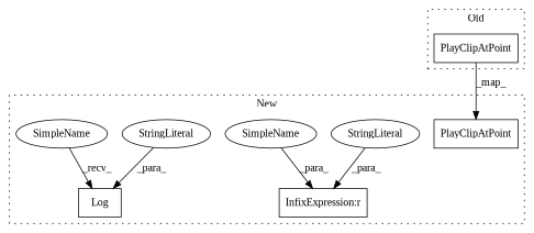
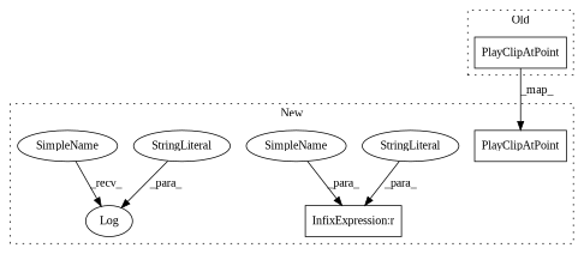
  digraph {
    fontname="Liberation Serif"
    node [a=32 fontname="Liberation Serif" l="16,1" shape=box]
    edge [fontname="Liberation Serif"]
    n1 [label=PlayClipAtPoint s="306,365"]
    n2 [a=27 l=4 label="InfixExpression:r" s=262]
    n3 [a=45 l=4 label=StringLiteral s=266 shape=ellipse]
-   n4 [l="4,1" label=Log s="419,476"]
+   n4 [l="4,1" label=Log s="419,476" shape=ellipse]
    n5 [a=42 l=12 label=SimpleName s=250 shape=ellipse]
    n6 [a=45 l=53 label=StringLiteral s=423 shape=ellipse]
    n7 [a=42 l=5 label=SimpleName s=413 shape=ellipse]
    n8 [label=PlayClipAtPoint s="258,317"]
    subgraph cluster_1 {
      label=New
      style=dotted
      n1
      n2
      n3
      n4
      n5
      n6
      n7
    }
    subgraph cluster_2 {
      label=Old
      style=dotted
      n8
    }
    n3 -> n2 [label=_para_]
    n5 -> n2 [label=_para_]
    n6 -> n4 [label=_para_]
    n7 -> n4 [label=_recv_]
    n8 -> n1 [label=_map_]
  }
